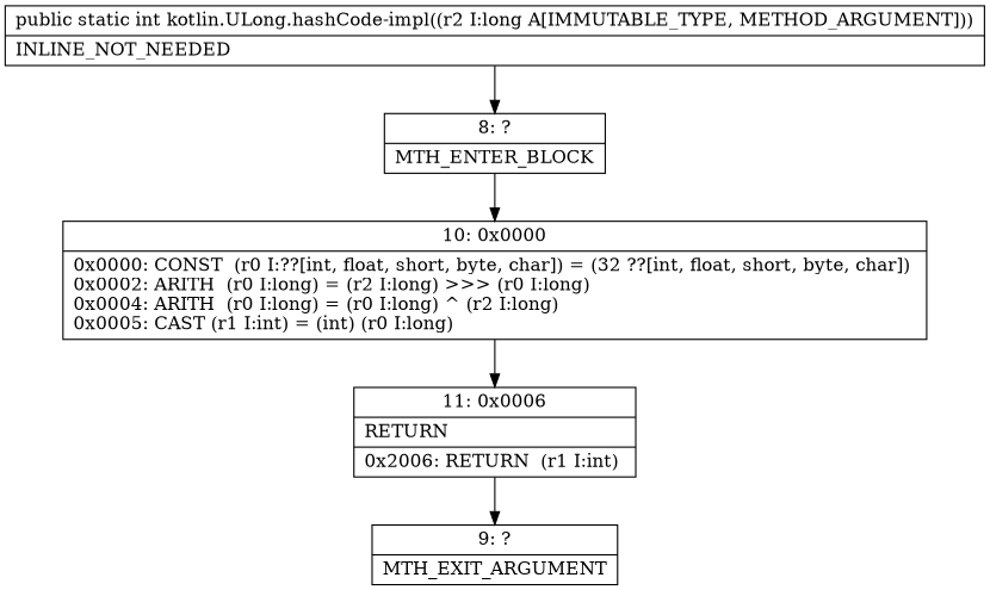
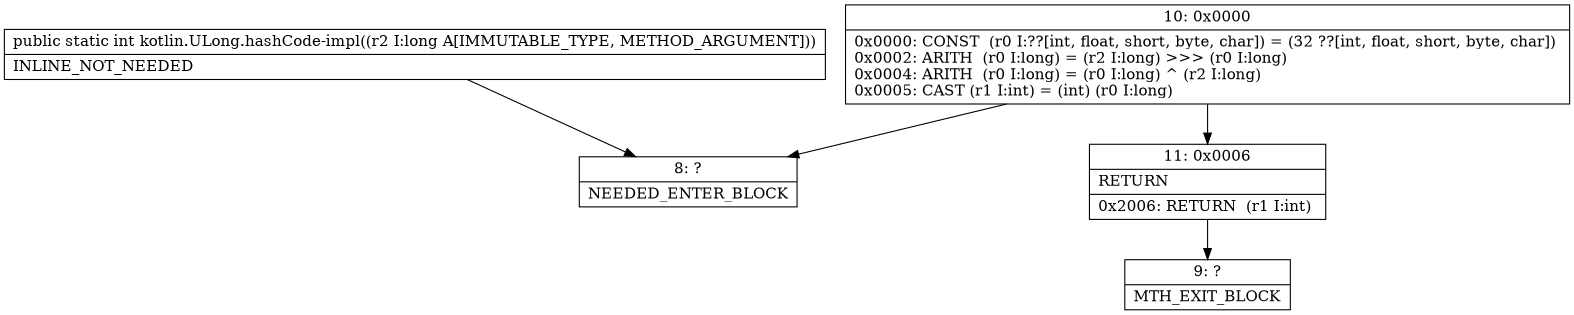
  digraph {
    node [shape=record]
-   n1 [label="{8\:\ ?|MTH_ENTER_BLOCK\l}"]
+   n1 [label="{8\:\ ?|NEEDED_ENTER_BLOCK\l}"]
    n2 [label="{10\:\ 0x0000|0x0000: CONST  (r0 I:??[int, float, short, byte, char]) = (32 ??[int, float, short, byte, char]) \l0x0002: ARITH  (r0 I:long) = (r2 I:long) \>\>\> (r0 I:long) \l0x0004: ARITH  (r0 I:long) = (r0 I:long) ^ (r2 I:long) \l0x0005: CAST (r1 I:int) = (int) (r0 I:long) \l}"]
    n3 [label="{11\:\ 0x0006|RETURN\l|0x2006: RETURN  (r1 I:int) \l}"]
-   n4 [label="{9\:\ ?|MTH_EXIT_ARGUMENT\l}"]
+   n4 [label="{9\:\ ?|MTH_EXIT_BLOCK\l}"]
    n5 [label="{public static int kotlin.ULong.hashCode\-impl((r2 I:long A[IMMUTABLE_TYPE, METHOD_ARGUMENT]))  | INLINE_NOT_NEEDED\l}"]
-   n1 -> n2
+   n2 -> n1
    n2 -> n3
    n3 -> n4
    n5 -> n1
  }
